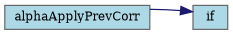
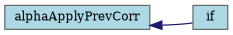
  digraph {
    rankdir=LR
    fontname="DejaVu Serif"
    node [color=gray40 fillcolor=lightblue fontname="DejaVu Serif" fontsize=10 shape=record style=filled]
    n1 [fontcolor=black height=0.2 label=alphaApplyPrevCorr width=0.4]
    n2 [height=0.2 label=if width=0.4]
-   n2 -> n1 [color=midnightblue dir=back fontname="DejaVu Serif" fontsize=10 labelfontname=FreeSans labelfontsize=10 style=solid]
+   n1 -> n2 [color=midnightblue dir=back fontname="DejaVu Serif" fontsize=10 labelfontname=FreeSans labelfontsize=10 style=solid]
  }
